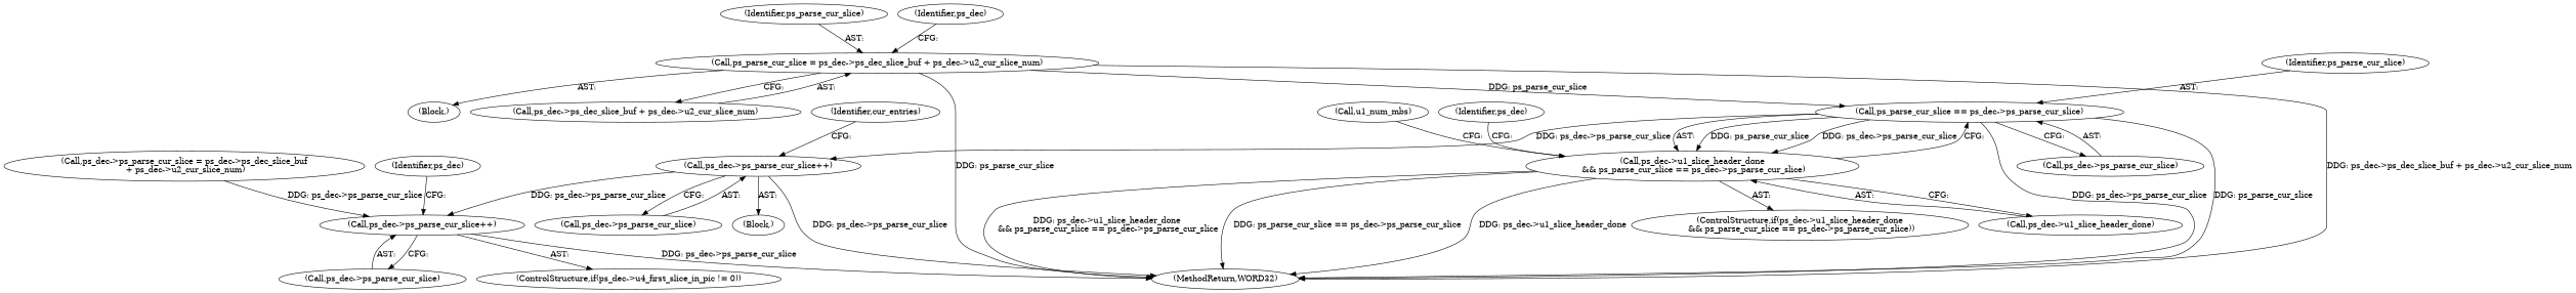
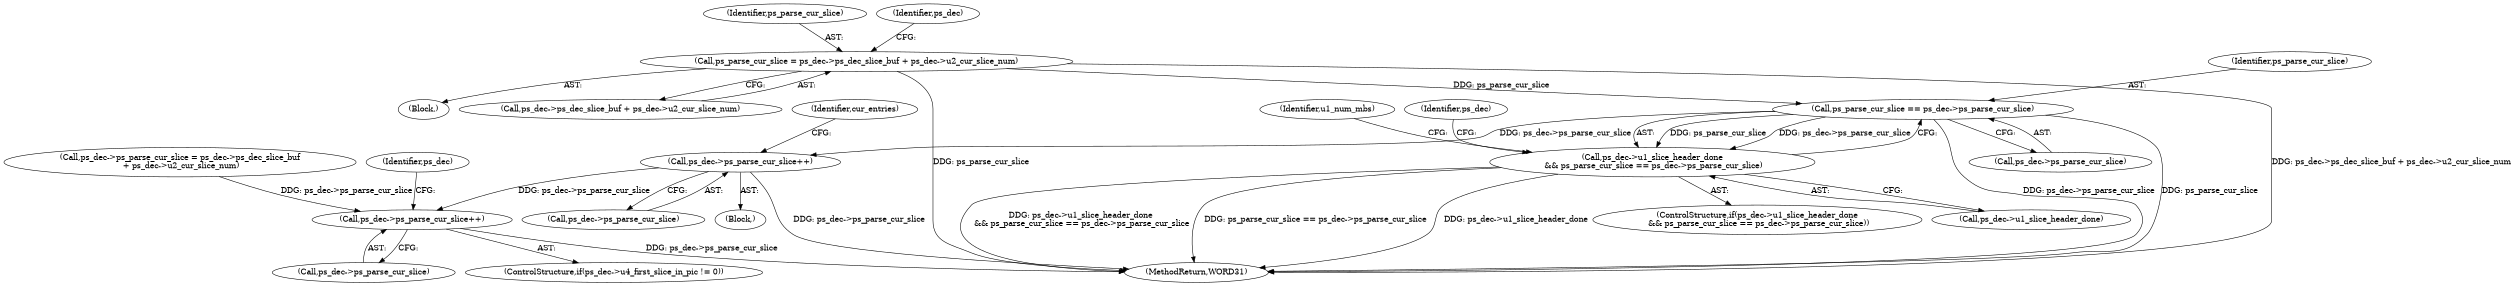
  digraph {
    n1 [label="(Call,ps_parse_cur_slice = ps_dec->ps_dec_slice_buf + ps_dec->u2_cur_slice_num)"]
    n2 [label="(Call,ps_parse_cur_slice == ps_dec->ps_parse_cur_slice)"]
    n3 [label="(Call,ps_dec->ps_dec_slice_buf + ps_dec->u2_cur_slice_num)"]
    n4 [label="(Block,)"]
-   n5 [label="(MethodReturn,WORD32)"]
+   n5 [label="(MethodReturn,WORD31)"]
    n6 [label="(Call,ps_dec->u1_slice_header_done\n && ps_parse_cur_slice == ps_dec->ps_parse_cur_slice)"]
    n7 [label="(Call,ps_dec->ps_parse_cur_slice++)"]
    n8 [label="(Call,ps_dec->ps_parse_cur_slice)"]
    n9 [label="(ControlStructure,if(ps_dec->u1_slice_header_done\n && ps_parse_cur_slice == ps_dec->ps_parse_cur_slice))"]
    n10 [label="(Call,ps_dec->u1_slice_header_done)"]
    n11 [label="(Call,ps_dec->ps_parse_cur_slice++)"]
    n12 [label="(Call,ps_dec->ps_parse_cur_slice)"]
    n13 [label="(Block,)"]
    n14 [label="(ControlStructure,if(ps_dec->u4_first_slice_in_pic != 0))"]
    n15 [label="(Call,ps_dec->ps_parse_cur_slice)"]
    n16 [label="(Identifier,cur_entries)"]
    n17 [label="(Call,ps_dec->ps_parse_cur_slice = ps_dec->ps_dec_slice_buf\n + ps_dec->u2_cur_slice_num)"]
    n18 [label="(Identifier,ps_dec)"]
    n19 [label="(Identifier,ps_parse_cur_slice)"]
    n20 [label="(Identifier,ps_dec)"]
    n21 [label="(Identifier,ps_dec)"]
    n22 [label="(Identifier,ps_parse_cur_slice)"]
-   n23 [label="(Call,u1_num_mbs)"]
+   n23 [label="(Identifier,u1_num_mbs)"]
    n1 -> n2 [label="DDG: ps_parse_cur_slice"]
    n1 -> n3 [label="CFG: "]
    n1 -> n4 [label="AST: "]
    n1 -> n5 [label="DDG: ps_parse_cur_slice"]
    n1 -> n5 [label="DDG: ps_dec->ps_dec_slice_buf + ps_dec->u2_cur_slice_num"]
    n2 -> n5 [label="DDG: ps_dec->ps_parse_cur_slice"]
    n2 -> n5 [label="DDG: ps_parse_cur_slice"]
    n2 -> n6 [label="AST: "]
    n2 -> n6 [label="DDG: ps_parse_cur_slice"]
    n2 -> n6 [label="DDG: ps_dec->ps_parse_cur_slice"]
    n2 -> n7 [label="DDG: ps_dec->ps_parse_cur_slice"]
    n2 -> n8 [label="CFG: "]
    n3 -> n1 [label="AST: "]
    n6 -> n2 [label="CFG: "]
    n6 -> n5 [label="DDG: ps_parse_cur_slice == ps_dec->ps_parse_cur_slice"]
    n6 -> n5 [label="DDG: ps_dec->u1_slice_header_done"]
    n6 -> n5 [label="DDG: ps_dec->u1_slice_header_done\n && ps_parse_cur_slice == ps_dec->ps_parse_cur_slice"]
    n6 -> n9 [label="AST: "]
    n6 -> n10 [label="CFG: "]
    n7 -> n5 [label="DDG: ps_dec->ps_parse_cur_slice"]
    n7 -> n11 [label="DDG: ps_dec->ps_parse_cur_slice"]
    n7 -> n12 [label="CFG: "]
    n7 -> n13 [label="AST: "]
    n8 -> n2 [label="AST: "]
    n10 -> n6 [label="AST: "]
    n11 -> n5 [label="DDG: ps_dec->ps_parse_cur_slice"]
    n11 -> n14 [label="AST: "]
    n11 -> n15 [label="CFG: "]
    n12 -> n7 [label="AST: "]
    n15 -> n11 [label="AST: "]
    n16 -> n7 [label="CFG: "]
    n17 -> n11 [label="DDG: ps_dec->ps_parse_cur_slice"]
    n18 -> n6 [label="CFG: "]
    n19 -> n1 [label="AST: "]
    n20 -> n11 [label="CFG: "]
    n21 -> n1 [label="CFG: "]
    n22 -> n2 [label="AST: "]
    n23 -> n6 [label="CFG: "]
  }
